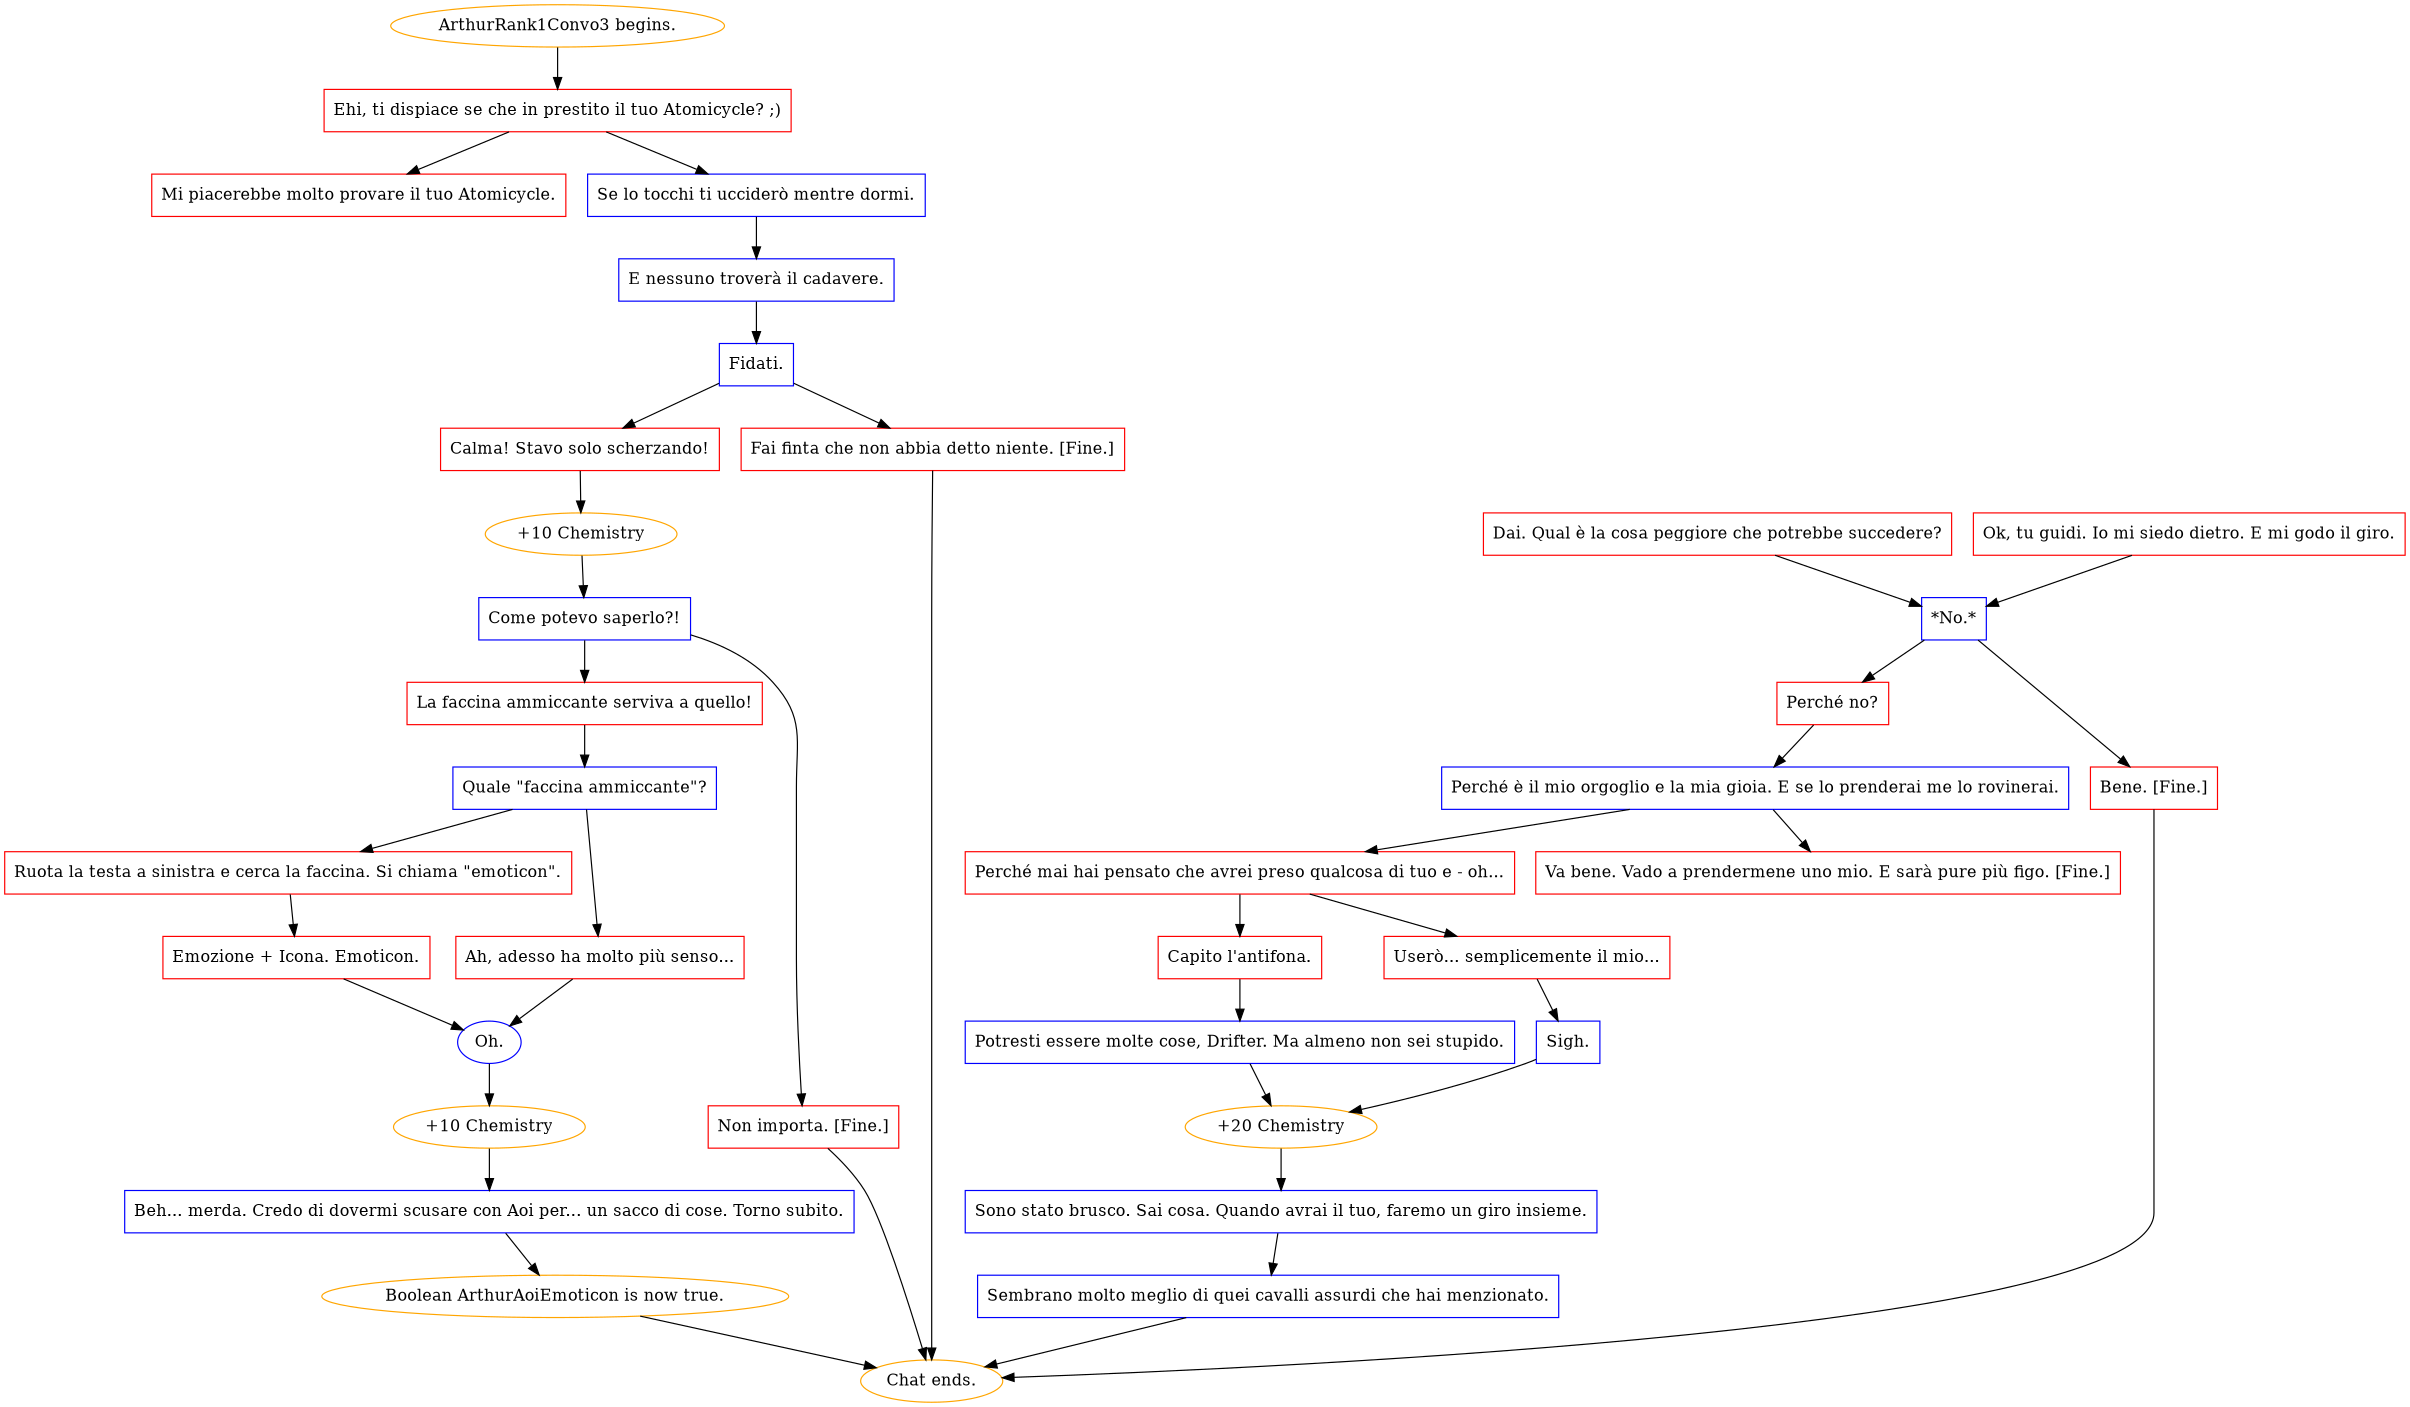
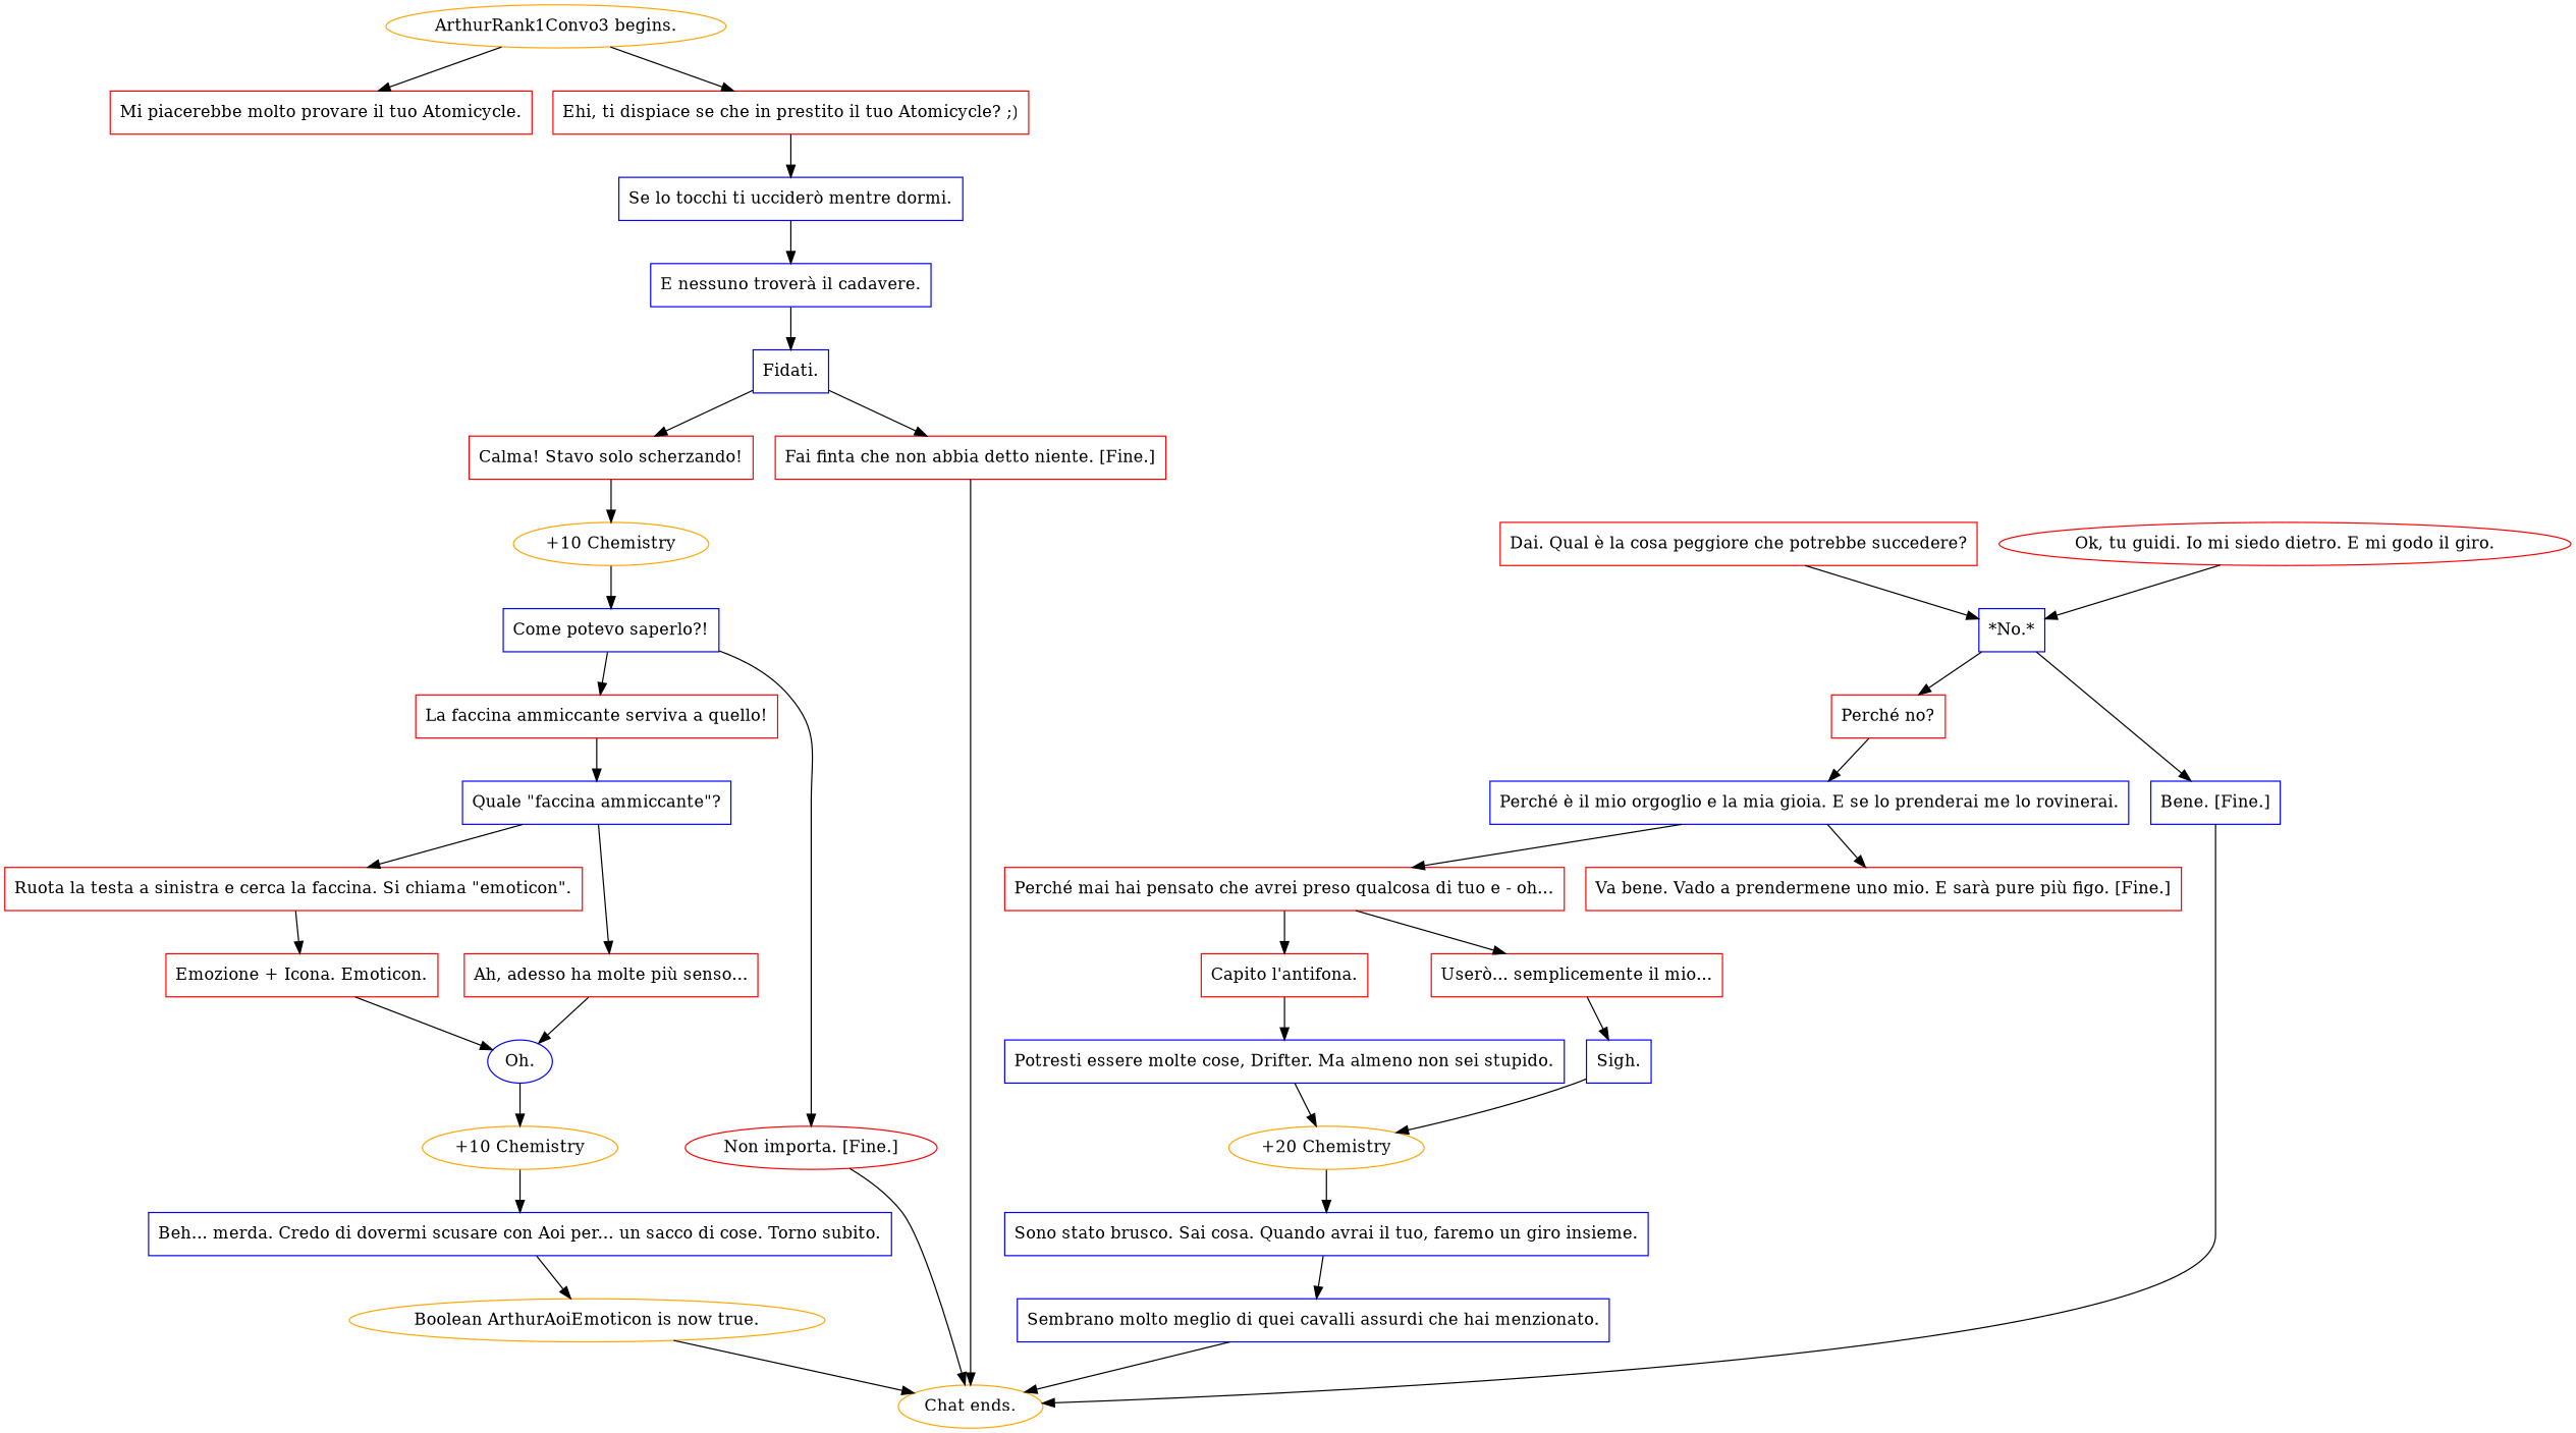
  digraph {
    fontname="DejaVu Serif"
    node [color=red fontname="DejaVu Serif" shape=box]
    edge [fontname="DejaVu Serif"]
    "ArthurRank1Convo3 begins." [color=orange shape=""]
    n2 [label="Mi piacerebbe molto provare il tuo Atomicycle."]
    n3 [label="Ehi, ti dispiace se che in prestito il tuo Atomicycle? ;)"]
    n4 [color=blue label="Se lo tocchi ti ucciderò mentre dormi."]
    n5 [color=blue label="E nessuno troverà il cadavere."]
    n6 [label="Dai. Qual è la cosa peggiore che potrebbe succedere?"]
    n7 [color=blue label="*No.*"]
-   n8 [label="Ok, tu guidi. Io mi siedo dietro. E mi godo il giro."]
+   n8 [label="Ok, tu guidi. Io mi siedo dietro. E mi godo il giro." shape=ellipse]
    n9 [color=blue label="Fidati."]
    n10 [label="Perché no?"]
-   n11 [label="Bene. [Fine.]"]
+   n11 [color=blue label="Bene. [Fine.]"]
    n12 [label="Calma! Stavo solo scherzando!"]
    n13 [label="Fai finta che non abbia detto niente. [Fine.]"]
    n14 [color=blue label="Perché è il mio orgoglio e la mia gioia. E se lo prenderai me lo rovinerai."]
    "Chat ends." [color=orange shape=""]
    n16 [color=orange label="+10 Chemistry" shape=""]
    n17 [label="Perché mai hai pensato che avrei preso qualcosa di tuo e - oh..."]
    n18 [label="Va bene. Vado a prendermene uno mio. E sarà pure più figo. [Fine.]"]
    n19 [color=blue label="Come potevo saperlo?!"]
    n20 [label="Capito l'antifona."]
    n21 [label="Userò... semplicemente il mio..."]
    n22 [label="La faccina ammiccante serviva a quello!"]
-   n23 [label="Non importa. [Fine.]"]
+   n23 [label="Non importa. [Fine.]" shape=ellipse]
    n24 [color=blue label="Potresti essere molte cose, Drifter. Ma almeno non sei stupido."]
    n25 [color=blue label="Sigh."]
    n26 [color=blue label="Quale \"faccina ammiccante\"?"]
    n27 [color=orange label="+20 Chemistry" shape=""]
    n28 [label="Ruota la testa a sinistra e cerca la faccina. Si chiama \"emoticon\"."]
-   n29 [label="Ah, adesso ha molto più senso..."]
+   n29 [label="Ah, adesso ha molte più senso..."]
    n30 [color=blue label="Sono stato brusco. Sai cosa. Quando avrai il tuo, faremo un giro insieme."]
    n31 [label="Emozione + Icona. Emoticon."]
    n32 [color=blue label="Oh." shape=ellipse]
    n33 [color=blue label="Sembrano molto meglio di quei cavalli assurdi che hai menzionato."]
    n34 [color=orange label="+10 Chemistry" shape=""]
    n35 [color=blue label="Beh... merda. Credo di dovermi scusare con Aoi per... un sacco di cose. Torno subito."]
    n36 [color=orange label="Boolean ArthurAoiEmoticon is now true." shape=""]
-   n3 -> n2
+   "ArthurRank1Convo3 begins." -> n2
    "ArthurRank1Convo3 begins." -> n3
    n3 -> n4
    n4 -> n5
    n5 -> n9
    n6 -> n7
    n7 -> n10
    n7 -> n11
    n8 -> n7
    n9 -> n12
    n9 -> n13
    n10 -> n14
    n11 -> "Chat ends."
    n12 -> n16
    n13 -> "Chat ends."
    n14 -> n17
    n14 -> n18
    n16 -> n19
    n17 -> n20
    n17 -> n21
    n19 -> n22
    n19 -> n23
    n20 -> n24
    n21 -> n25
    n22 -> n26
    n23 -> "Chat ends."
    n24 -> n27
    n25 -> n27
    n26 -> n28
    n26 -> n29
    n27 -> n30
    n28 -> n31
    n29 -> n32
    n30 -> n33
    n31 -> n32
    n32 -> n34
    n33 -> "Chat ends."
    n34 -> n35
    n35 -> n36
    n36 -> "Chat ends."
  }
